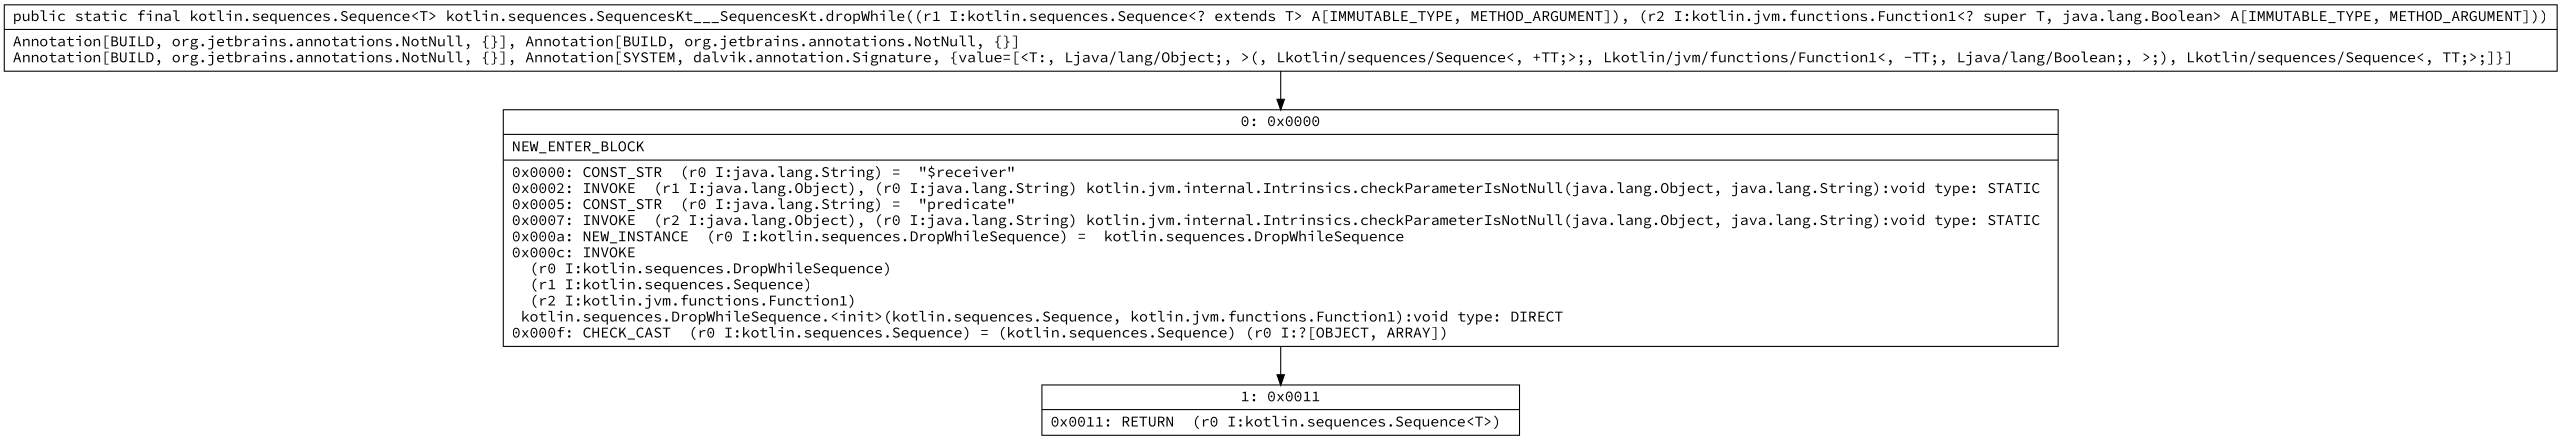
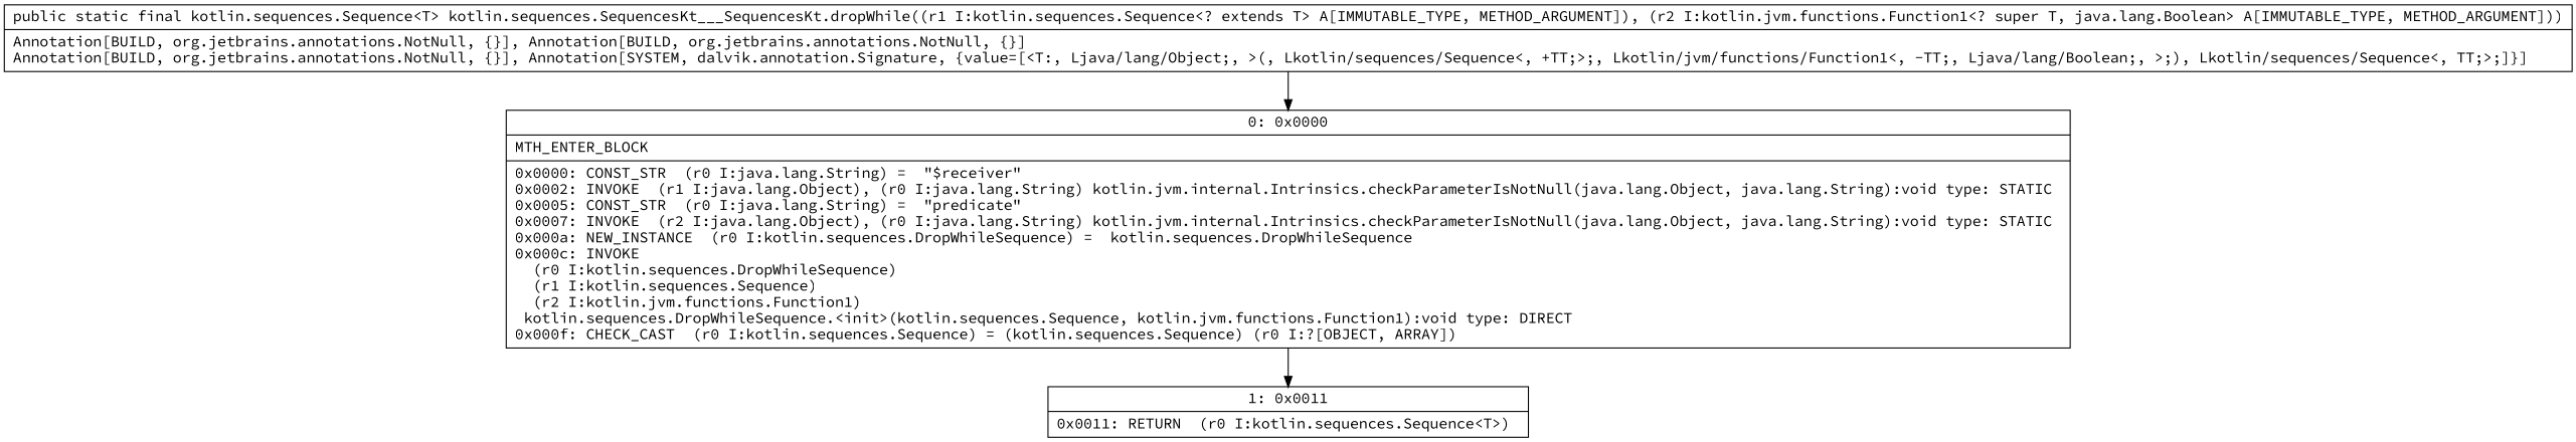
  digraph {
    fontname="Source Code Pro"
    node [shape=record fontname="Source Code Pro"]
    edge [fontname="Source Code Pro"]
-   n1 [label="{0\:\ 0x0000|NEW_ENTER_BLOCK\l|0x0000: CONST_STR  (r0 I:java.lang.String) =  \"$receiver\" \l0x0002: INVOKE  (r1 I:java.lang.Object), (r0 I:java.lang.String) kotlin.jvm.internal.Intrinsics.checkParameterIsNotNull(java.lang.Object, java.lang.String):void type: STATIC \l0x0005: CONST_STR  (r0 I:java.lang.String) =  \"predicate\" \l0x0007: INVOKE  (r2 I:java.lang.Object), (r0 I:java.lang.String) kotlin.jvm.internal.Intrinsics.checkParameterIsNotNull(java.lang.Object, java.lang.String):void type: STATIC \l0x000a: NEW_INSTANCE  (r0 I:kotlin.sequences.DropWhileSequence) =  kotlin.sequences.DropWhileSequence \l0x000c: INVOKE  \l  (r0 I:kotlin.sequences.DropWhileSequence)\l  (r1 I:kotlin.sequences.Sequence)\l  (r2 I:kotlin.jvm.functions.Function1)\l kotlin.sequences.DropWhileSequence.\<init\>(kotlin.sequences.Sequence, kotlin.jvm.functions.Function1):void type: DIRECT \l0x000f: CHECK_CAST  (r0 I:kotlin.sequences.Sequence) = (kotlin.sequences.Sequence) (r0 I:?[OBJECT, ARRAY]) \l}"]
+   n1 [label="{0\:\ 0x0000|MTH_ENTER_BLOCK\l|0x0000: CONST_STR  (r0 I:java.lang.String) =  \"$receiver\" \l0x0002: INVOKE  (r1 I:java.lang.Object), (r0 I:java.lang.String) kotlin.jvm.internal.Intrinsics.checkParameterIsNotNull(java.lang.Object, java.lang.String):void type: STATIC \l0x0005: CONST_STR  (r0 I:java.lang.String) =  \"predicate\" \l0x0007: INVOKE  (r2 I:java.lang.Object), (r0 I:java.lang.String) kotlin.jvm.internal.Intrinsics.checkParameterIsNotNull(java.lang.Object, java.lang.String):void type: STATIC \l0x000a: NEW_INSTANCE  (r0 I:kotlin.sequences.DropWhileSequence) =  kotlin.sequences.DropWhileSequence \l0x000c: INVOKE  \l  (r0 I:kotlin.sequences.DropWhileSequence)\l  (r1 I:kotlin.sequences.Sequence)\l  (r2 I:kotlin.jvm.functions.Function1)\l kotlin.sequences.DropWhileSequence.\<init\>(kotlin.sequences.Sequence, kotlin.jvm.functions.Function1):void type: DIRECT \l0x000f: CHECK_CAST  (r0 I:kotlin.sequences.Sequence) = (kotlin.sequences.Sequence) (r0 I:?[OBJECT, ARRAY]) \l}"]
    n2 [label="{1\:\ 0x0011|0x0011: RETURN  (r0 I:kotlin.sequences.Sequence\<T\>) \l}"]
    n3 [label="{public static final kotlin.sequences.Sequence\<T\> kotlin.sequences.SequencesKt___SequencesKt.dropWhile((r1 I:kotlin.sequences.Sequence\<? extends T\> A[IMMUTABLE_TYPE, METHOD_ARGUMENT]), (r2 I:kotlin.jvm.functions.Function1\<? super T, java.lang.Boolean\> A[IMMUTABLE_TYPE, METHOD_ARGUMENT]))  | Annotation[BUILD, org.jetbrains.annotations.NotNull, \{\}], Annotation[BUILD, org.jetbrains.annotations.NotNull, \{\}]\lAnnotation[BUILD, org.jetbrains.annotations.NotNull, \{\}], Annotation[SYSTEM, dalvik.annotation.Signature, \{value=[\<T:, Ljava\/lang\/Object;, \>(, Lkotlin\/sequences\/Sequence\<, +TT;\>;, Lkotlin\/jvm\/functions\/Function1\<, \-TT;, Ljava\/lang\/Boolean;, \>;), Lkotlin\/sequences\/Sequence\<, TT;\>;]\}]\l}"]
    n1 -> n2
    n3 -> n1
  }
